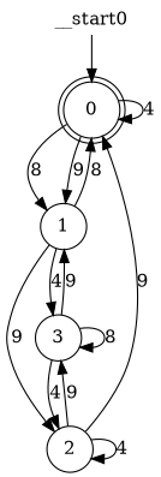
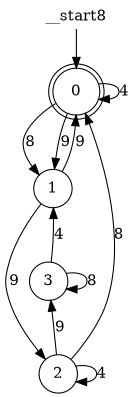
  digraph {
    node [shape=circle]
    n1 [label=0 shape=doublecircle]
    n2 [label=1]
    n3 [label=2]
    n4 [label=3]
-   __start0 [height=0 shape=none width=0]
+   __start0 [height=0 shape=none width=0 label=__start8]
    n1 -> n1 [label=4]
    n1 -> n2 [label=8]
    n1 -> n2 [label=9]
-   n2 -> n1 [label=8]
+   n2 -> n1 [label=9]
    n2 -> n3 [label=9]
-   n2 -> n4 [label=4]
-   n3 -> n1 [label=9]
+   n3 -> n1 [label=8]
    n3 -> n3 [label=4]
    n3 -> n4 [label=9]
-   n4 -> n2 [label=9]
-   n4 -> n3 [label=4]
+   n4 -> n2 [label=4]
    n4 -> n4 [label=8]
    __start0 -> n1
  }
